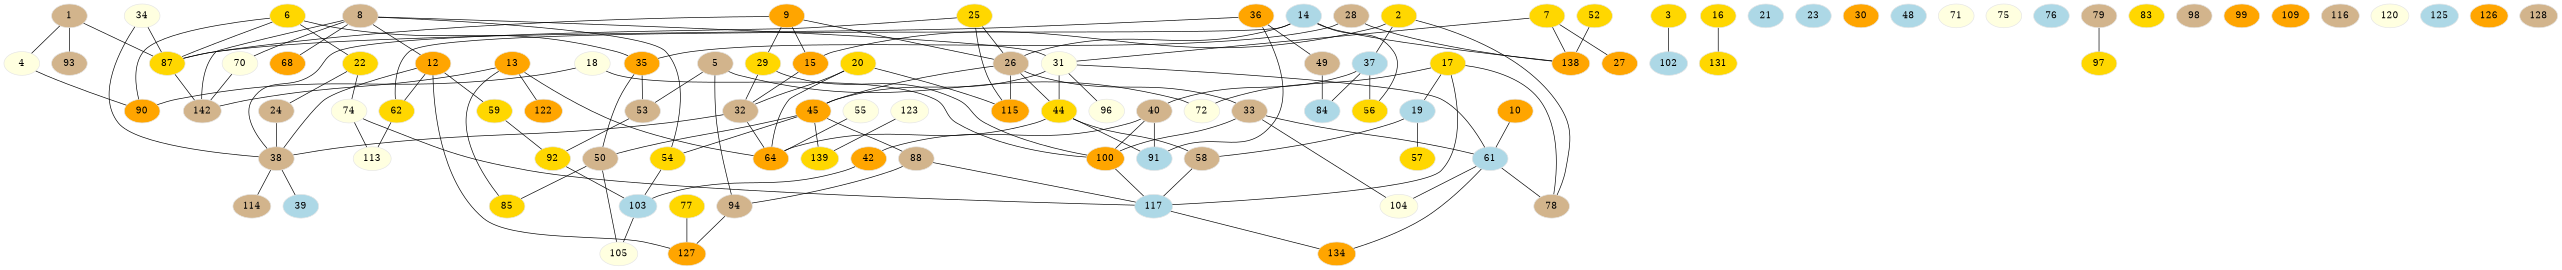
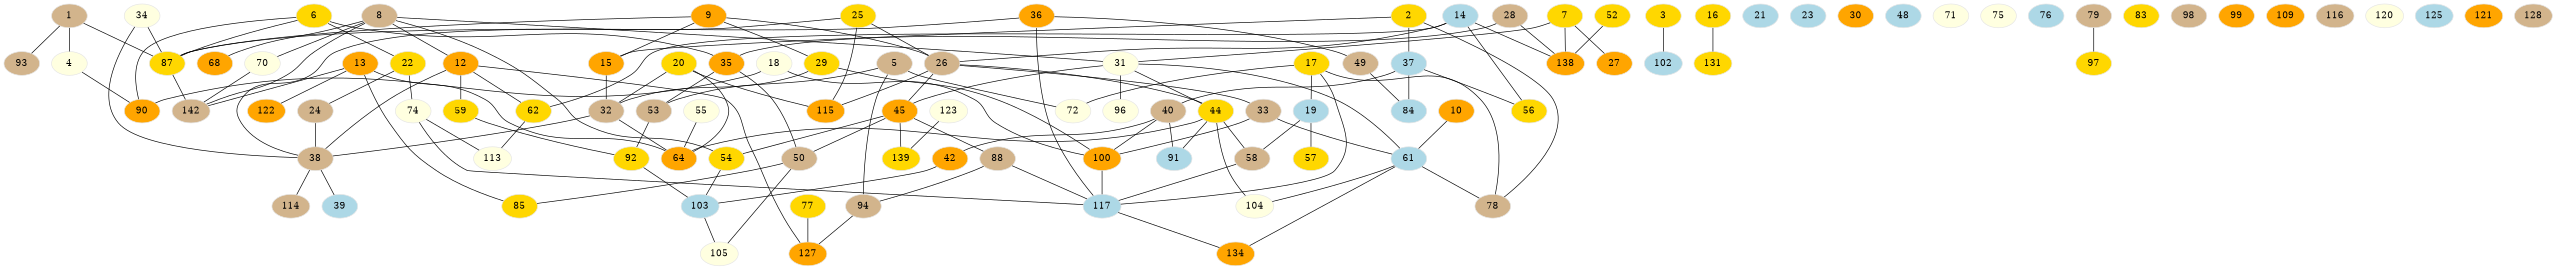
  graph {
    node [color=gray90 fillcolor=gold style=filled]
    4 [fillcolor=lightyellow super="+60"]
    90 [fillcolor=orange super="+106"]
    1 [fillcolor=tan]
    87 [super="+136"]
    93 [fillcolor=tan super="+124"]
    142 [fillcolor=tan super="+148"]
    2 [super="+11"]
    15 [fillcolor=orange]
    37 [fillcolor=lightblue super="+51"]
    78 [fillcolor=tan]
    32 [fillcolor=tan]
    56
    40 [fillcolor=tan super="+47"]
    84 [fillcolor=lightblue]
    102 [fillcolor=lightblue]
    3
    53 [fillcolor=tan super="+81"]
    92
    5 [fillcolor=tan]
    72 [fillcolor=lightyellow super="+95"]
    94 [fillcolor=tan]
    127 [fillcolor=orange super="+141"]
    6 [super="+107"]
    22 [super="+43"]
    35 [fillcolor=orange super="+82"]
    24 [fillcolor=tan super="+63"]
    74 [fillcolor=lightyellow]
    50 [fillcolor=tan super="+133"]
    7 [super="+89"]
    27 [fillcolor=orange super="+65"]
    31 [fillcolor=lightyellow super="+73"]
    n32 [fillcolor=orange label=138]
    61 [fillcolor=lightblue super="+121"]
    44 [super="+67"]
    45 [fillcolor=orange super="+86"]
    96 [fillcolor=lightyellow]
    8 [fillcolor=tan super="+140"]
    12 [fillcolor=orange super="+41"]
    54 [super="+143"]
    68 [fillcolor=orange]
    70 [fillcolor=lightyellow]
    38 [fillcolor=tan super="+145"]
    59 [super="+119"]
    62
    103 [fillcolor=lightblue super="+132"]
    9 [fillcolor=orange super="+146"]
    26 [fillcolor=tan super="+135"]
    29
    115 [fillcolor=orange]
    33 [fillcolor=tan]
    100 [fillcolor=orange super="+112"]
    10 [fillcolor=orange super="+80"]
    104 [fillcolor=lightyellow]
    134 [fillcolor=orange]
    39 [fillcolor=lightblue]
    114 [fillcolor=tan]
    113 [fillcolor=lightyellow]
    13 [fillcolor=orange super="+138"]
    64 [fillcolor=orange super="+129"]
    85
    122 [fillcolor=orange]
    14 [fillcolor=lightblue super="+137"]
    16
    131
    17 [super="+66"]
    19 [fillcolor=lightblue]
    117 [fillcolor=lightblue super="+144"]
    57
    58 [fillcolor=tan]
    18 [fillcolor=lightyellow]
    91 [fillcolor=lightblue]
    20 [super="+101"]
    21 [fillcolor=lightblue]
    23 [fillcolor=lightblue]
    25 [super="+111"]
    88 [fillcolor=tan super="+147"]
    139
    28 [fillcolor=tan super="+69"]
    30 [fillcolor=orange]
    34 [fillcolor=lightyellow]
    105 [fillcolor=lightyellow]
    36 [fillcolor=orange super="+46"]
    49 [fillcolor=tan super="+110"]
    42 [fillcolor=orange]
    48 [fillcolor=lightblue]
    52
    55 [fillcolor=lightyellow super="+118"]
    71 [fillcolor=lightyellow]
    75 [fillcolor=lightyellow]
    76 [fillcolor=lightblue]
    77
    97 [super="+130"]
    79 [fillcolor=tan]
    83
    98 [fillcolor=tan]
    99 [fillcolor=orange]
    109 [fillcolor=orange]
    116 [fillcolor=tan]
    120 [fillcolor=lightyellow]
    123 [fillcolor=lightyellow]
    125 [fillcolor=lightblue]
-   126 [fillcolor=orange]
+   126 [fillcolor=orange label=121]
    128 [fillcolor=tan]
    4 -- 90
    1 -- 4
    1 -- 87
    1 -- 93
    87 -- 142
    2 -- 15
    2 -- 37
    2 -- 78
    15 -- 32
    37 -- 56
    37 -- 40
    37 -- 84
    32 -- 38
    32 -- 64
    40 -- 100
    40 -- 91
    40 -- 42
    3 -- 102
    53 -- 92
    92 -- 103
    5 -- 53
    5 -- 72
    5 -- 94
    94 -- 127
    6 -- 90
    6 -- 87
    6 -- 22
    6 -- 35
    22 -- 24
    22 -- 74
    35 -- 53
    35 -- 50
    24 -- 38
    74 -- 113
    74 -- 117
    50 -- 85
    50 -- 105
    7 -- 27
    7 -- 31
    7 -- n32
    31 -- 61
    31 -- 44
    31 -- 45 [weight=2]
    31 -- 96
    61 -- 78
    61 -- 104
    61 -- 134
-   33 -- 104
+   44 -- 104
    44 -- 64
    44 -- 58
    44 -- 91
    45 -- 50
    45 -- 54
    45 -- 88
    45 -- 139
    8 -- 142
    8 -- 31
    8 -- 12
    8 -- 54
    8 -- 68
    8 -- 70
    12 -- 127
    12 -- 38
    12 -- 59
    12 -- 62
    54 -- 103
    70 -- 142
    38 -- 39
    38 -- 114
    59 -- 92
    62 -- 113
    103 -- 105
    9 -- 87
    9 -- 15
    9 -- 26
    9 -- 29
    26 -- 44
    26 -- 45
    26 -- 115
    26 -- 33
    29 -- 32
    29 -- 100
    33 -- 61
    33 -- 100
    100 -- 117
    10 -- 61
    13 -- 142
    13 -- 64
    13 -- 85
    13 -- 122
    14 -- 56
    14 -- n32
    14 -- 62
    14 -- 26
    16 -- 131
    17 -- 78
    17 -- 72
    17 -- 19
    17 -- 117
    19 -- 57
    19 -- 58
    117 -- 134
    58 -- 117
    18 -- 90
    18 -- 100
    20 -- 32
    20 -- 115
    20 -- 64
    25 -- 38
    25 -- 26
    25 -- 115
    88 -- 94
    88 -- 117
    28 -- 35
    28 -- n32
    34 -- 87
    34 -- 38
    36 -- 87
-   36 -- 91
+   36 -- 117
    36 -- 49
    49 -- 84
    42 -- 103
    52 -- n32
    55 -- 64
    77 -- 127
    79 -- 97
    123 -- 139
  }
